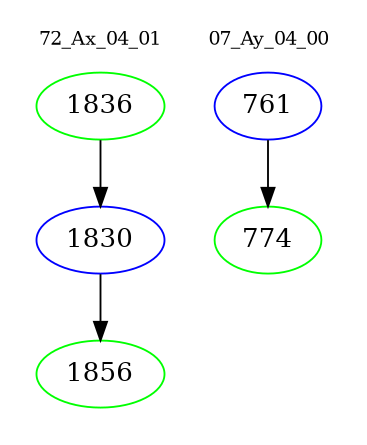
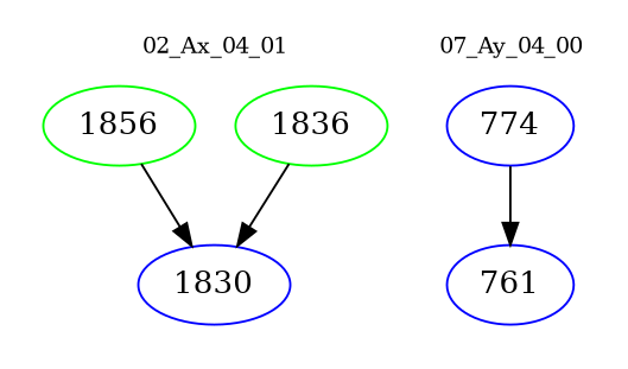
  digraph {
    node [color=green]
    edge [color=black]
    n1 [label=1836]
    n2 [color=blue label=1830]
    n3 [label=1856]
    n4 [color=blue label=761]
-   n5 [label=774]
+   n5 [color=blue label=774]
    subgraph cluster_1 {
      color=white
      fontsize=10
-     label="72_Ax_04_01"
+     label="02_Ax_04_01"
      n1
      n2
      n3
    }
    subgraph cluster_2 {
      color=white
      fontsize=10
      label="07_Ay_04_00"
      n4
      n5
    }
    n1 -> n2
-   n2 -> n3
-   n4 -> n5
+   n3 -> n2
+   n5 -> n4
  }
